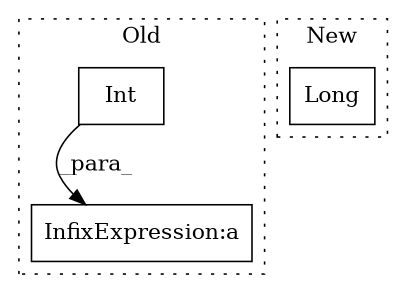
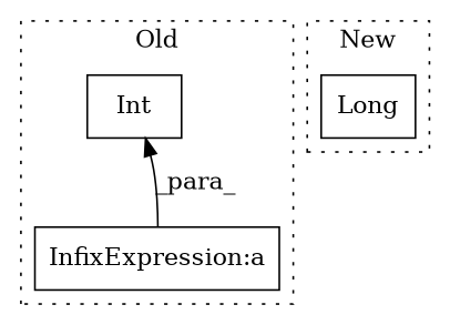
  digraph {
    node [a=32 shape=box]
    n1 [l="4,1" label=Int s="489,498"]
    n2 [a=27 l=3 label="InfixExpression:a" s=494]
    n3 [l=6 label=Long s=575]
    subgraph cluster_1 {
      label=Old
      style=dotted
      n1
      n2
    }
    subgraph cluster_2 {
      label=New
      style=dotted
      n3
    }
-   n1 -> n2 [label=_para_]
+   n2 -> n1 [label=_para_]
  }
